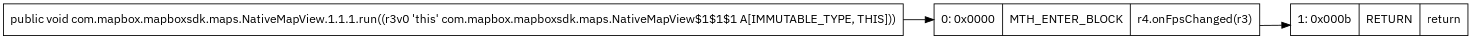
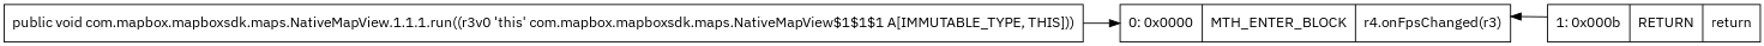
  digraph {
    rankdir=LR
    fontname="IBM Plex Sans"
    node [shape=record fontname="IBM Plex Sans"]
    edge [fontname="IBM Plex Sans"]
    n1 [label="{0\:\ 0x0000|MTH_ENTER_BLOCK\l|r4.onFpsChanged(r3)\l}"]
    n2 [label="{1\:\ 0x000b|RETURN\l|return\l}"]
    n3 [label="{public void com.mapbox.mapboxsdk.maps.NativeMapView.1.1.1.run((r3v0 'this' com.mapbox.mapboxsdk.maps.NativeMapView$1$1$1 A[IMMUTABLE_TYPE, THIS])) }"]
-   n1 -> n2
+   n2 -> n1
    n3 -> n1
  }
